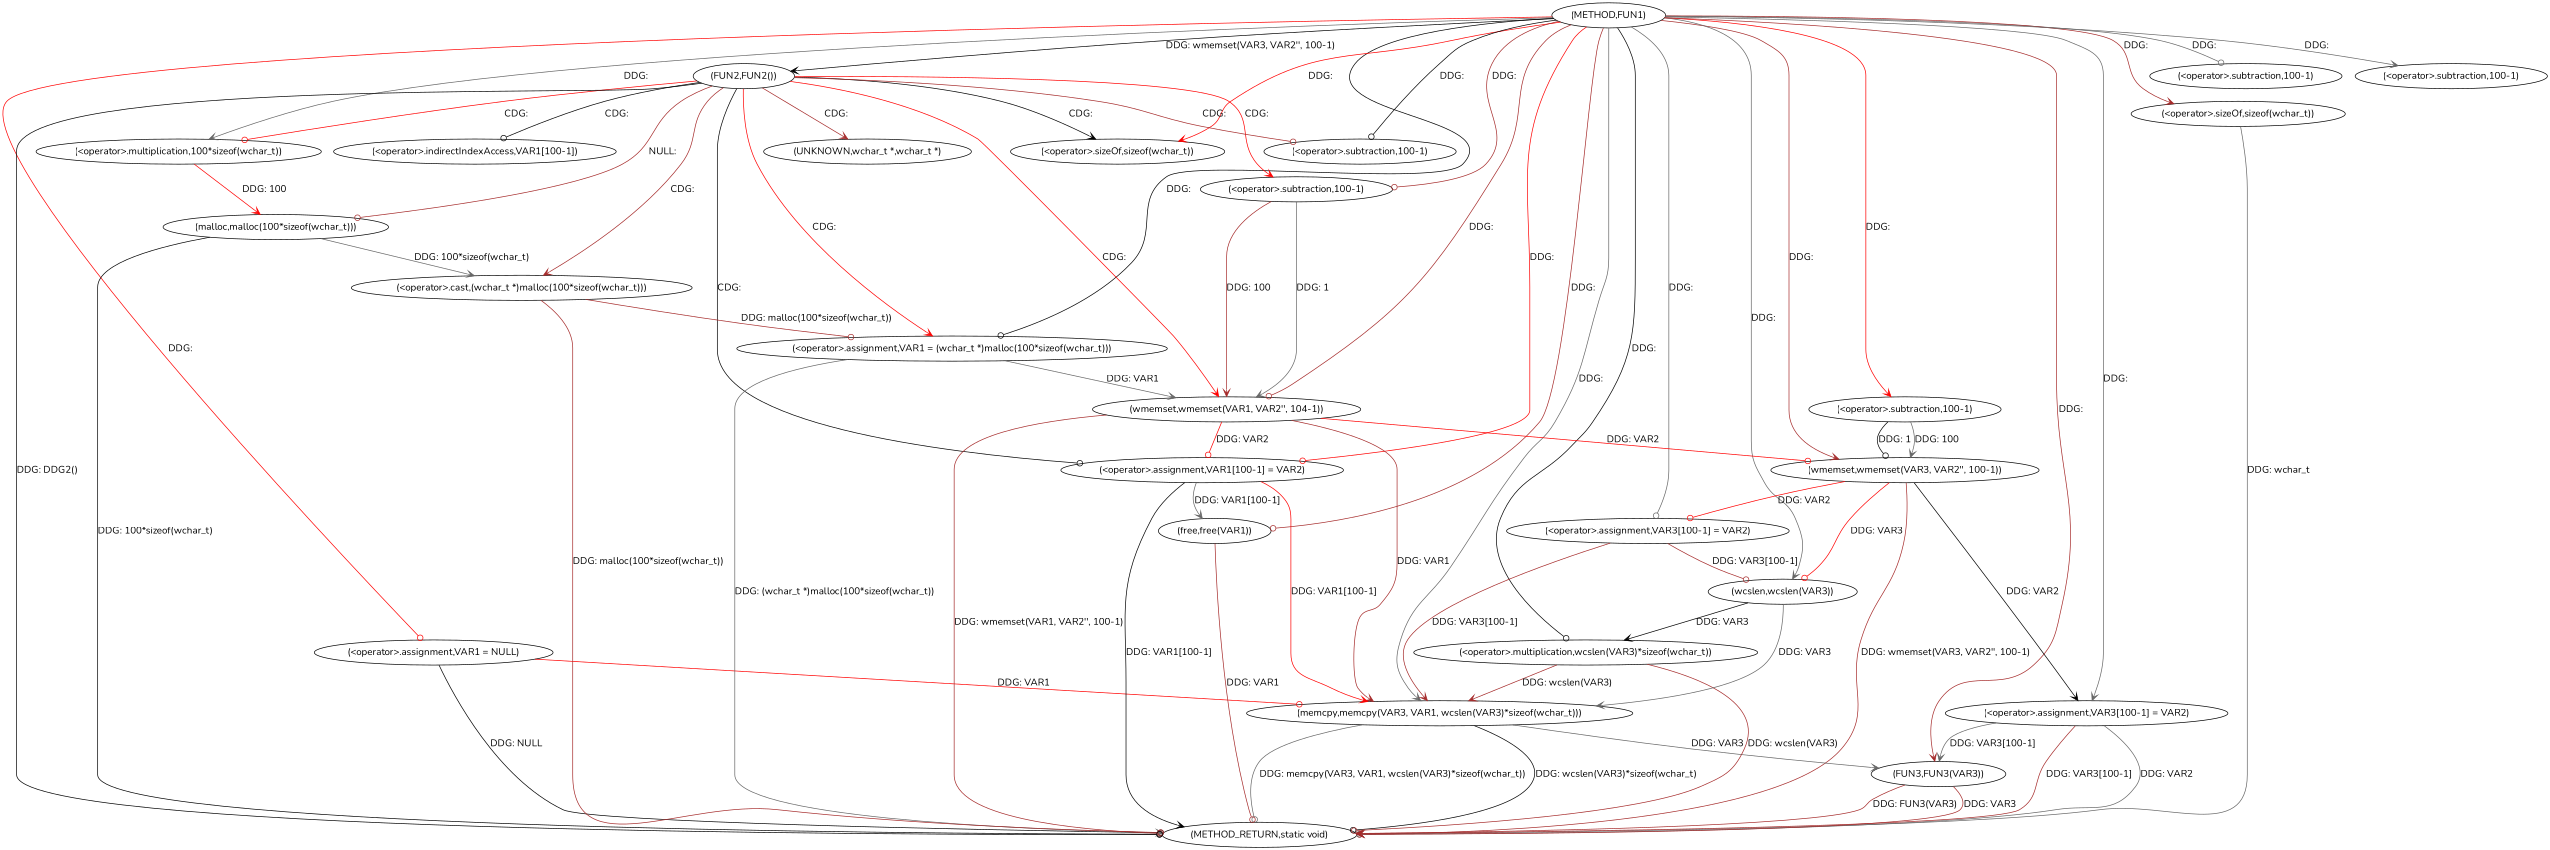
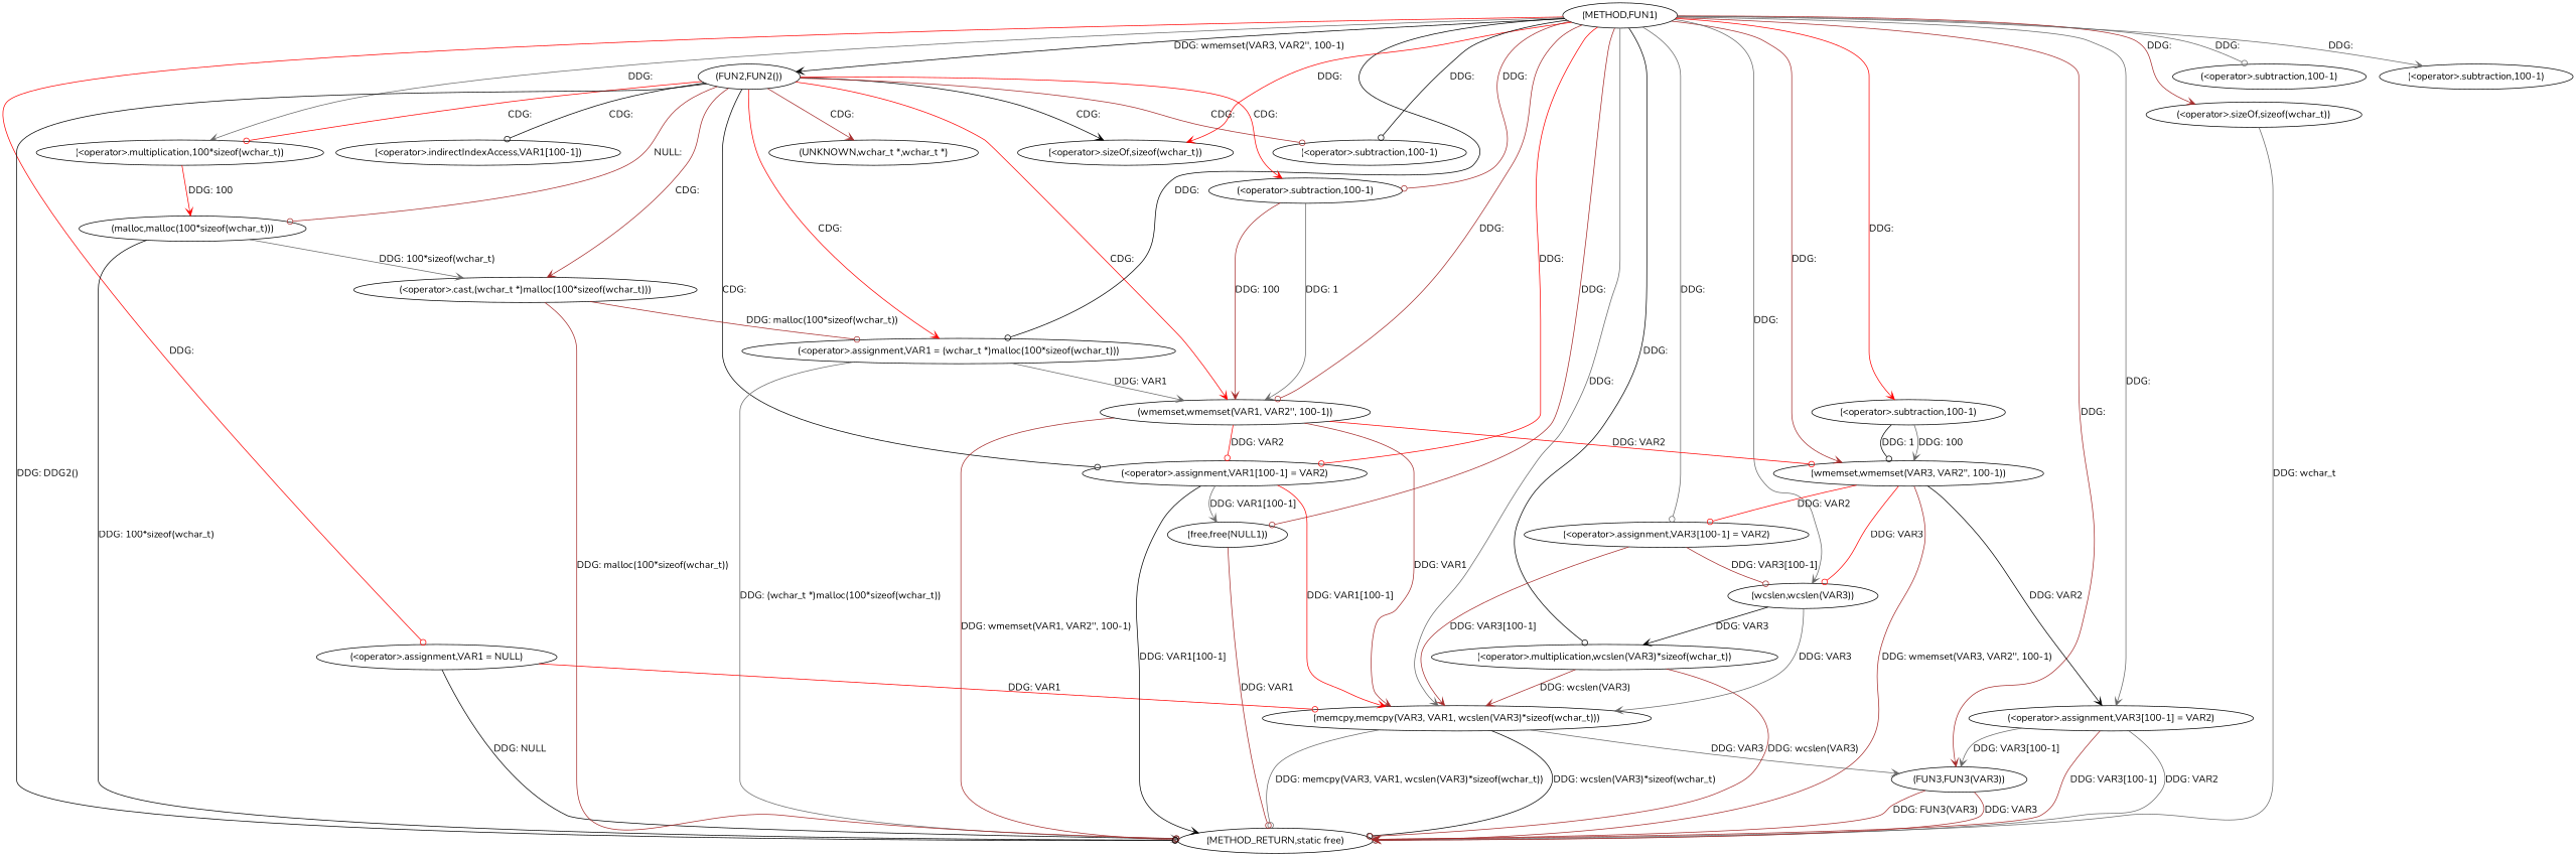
  digraph {
    fontname=Nunito
    node [fontname=Nunito]
    edge [arrowhead=vee color=brown fontname=Nunito]
    n1 [label="(METHOD,FUN1)"]
    n2 [label="(<operator>.assignment,VAR1 = NULL)"]
    n3 [label="(FUN2,FUN2())"]
    n4 [label="(<operator>.assignment,VAR1 = (wchar_t *)malloc(100*sizeof(wchar_t)))"]
    n5 [label="(<operator>.multiplication,100*sizeof(wchar_t))"]
    n6 [label="(<operator>.sizeOf,sizeof(wchar_t))"]
-   n7 [label="(wmemset,wmemset(VAR1, VAR2'', 104-1))"]
+   n7 [label="(wmemset,wmemset(VAR1, VAR2'', 100-1))"]
    n8 [label="(<operator>.subtraction,100-1)"]
    n9 [label="(<operator>.assignment,VAR1[100-1] = VAR2)"]
    n10 [label="(<operator>.subtraction,100-1)"]
    n11 [label="(wmemset,wmemset(VAR3, VAR2'', 100-1))"]
    n12 [label="(<operator>.subtraction,100-1)"]
    n13 [label="(<operator>.assignment,VAR3[100-1] = VAR2)"]
    n14 [label="(<operator>.subtraction,100-1)"]
    n15 [label="(memcpy,memcpy(VAR3, VAR1, wcslen(VAR3)*sizeof(wchar_t)))"]
    n16 [label="(<operator>.multiplication,wcslen(VAR3)*sizeof(wchar_t))"]
    n17 [label="(wcslen,wcslen(VAR3))"]
    n18 [label="(<operator>.sizeOf,sizeof(wchar_t))"]
    n19 [label="(<operator>.assignment,VAR3[100-1] = VAR2)"]
    n20 [label="(<operator>.subtraction,100-1)"]
    n21 [label="(FUN3,FUN3(VAR3))"]
-   n22 [label="(free,free(VAR1))"]
-   n23 [label="(METHOD_RETURN,static void)"]
+   n22 [label="(free,free(NULL1))"]
+   n23 [label="(METHOD_RETURN,static free)"]
    n24 [label="(<operator>.cast,(wchar_t *)malloc(100*sizeof(wchar_t)))"]
    n25 [label="(malloc,malloc(100*sizeof(wchar_t)))"]
    n26 [label="(UNKNOWN,wchar_t *,wchar_t *)"]
    n27 [label="(<operator>.indirectIndexAccess,VAR1[100-1])"]
    n1 -> n2 [arrowhead=odot color=red label="DDG: "]
    n1 -> n3 [color=black label="DDG: wmemset(VAR3, VAR2'', 100-1)"]
    n1 -> n4 [arrowhead=odot color=black label="DDG: "]
    n1 -> n5 [color=gray40 label="DDG: "]
    n1 -> n6 [color=red label="DDG: "]
    n1 -> n7 [arrowhead=odot label="DDG: "]
    n1 -> n8 [arrowhead=odot label="DDG: "]
    n1 -> n9 [arrowhead=odot color=red label="DDG: "]
    n1 -> n10 [arrowhead=odot color=black label="DDG: "]
    n1 -> n11 [label="DDG: "]
    n1 -> n12 [color=red label="DDG: "]
    n1 -> n13 [arrowhead=odot color=gray40 label="DDG: "]
    n1 -> n14 [arrowhead=odot color=gray40 label="DDG: "]
    n1 -> n15 [color=gray40 label="DDG: "]
    n1 -> n16 [arrowhead=odot color=black label="DDG: "]
    n1 -> n17 [color=gray40 label="DDG: "]
    n1 -> n18 [label="DDG: "]
    n1 -> n19 [color=gray40 label="DDG: "]
    n1 -> n20 [color=gray40 label="DDG: "]
    n1 -> n21 [label="DDG: "]
    n1 -> n22 [arrowhead=odot label="DDG: "]
    n2 -> n15 [arrowhead=odot color=red label="DDG: VAR1"]
    n2 -> n23 [arrowhead=odot color=black label="DDG: NULL"]
    n3 -> n4 [color=red label="CDG: "]
    n3 -> n5 [arrowhead=odot color=red label="CDG: "]
    n3 -> n6 [color=black label="CDG: "]
    n3 -> n7 [color=red label="CDG: "]
    n3 -> n8 [color=red label="CDG: "]
    n3 -> n9 [arrowhead=odot color=black label="CDG: "]
    n3 -> n10 [arrowhead=odot label="CDG: "]
    n3 -> n23 [arrowhead=odot color=black label="DDG: DDG2()"]
    n3 -> n24 [label="CDG: "]
    n3 -> n25 [arrowhead=odot label="NULL: "]
    n3 -> n26 [label="CDG: "]
    n3 -> n27 [arrowhead=odot color=black label="CDG: "]
    n4 -> n7 [color=gray40 label="DDG: VAR1"]
    n4 -> n23 [color=gray40 label="DDG: (wchar_t *)malloc(100*sizeof(wchar_t))"]
    n5 -> n25 [color=red label="DDG: 100"]
    n7 -> n9 [arrowhead=odot color=red label="DDG: VAR2"]
    n7 -> n11 [arrowhead=odot color=red label="DDG: VAR2"]
    n7 -> n15 [label="DDG: VAR1"]
    n7 -> n23 [arrowhead=odot label="DDG: wmemset(VAR1, VAR2'', 100-1)"]
    n8 -> n7 [label="DDG: 100"]
    n8 -> n7 [color=gray40 label="DDG: 1"]
    n9 -> n15 [color=red label="DDG: VAR1[100-1]"]
    n9 -> n22 [color=gray40 label="DDG: VAR1[100-1]"]
    n9 -> n23 [color=black label="DDG: VAR1[100-1]"]
    n11 -> n13 [arrowhead=odot color=red label="DDG: VAR2"]
    n11 -> n17 [arrowhead=odot color=red label="DDG: VAR3"]
    n11 -> n19 [color=black label="DDG: VAR2"]
    n11 -> n23 [arrowhead=odot label="DDG: wmemset(VAR3, VAR2'', 100-1)"]
    n12 -> n11 [color=gray40 label="DDG: 100"]
    n12 -> n11 [arrowhead=odot color=black label="DDG: 1"]
    n13 -> n15 [label="DDG: VAR3[100-1]"]
    n13 -> n17 [arrowhead=odot label="DDG: VAR3[100-1]"]
    n15 -> n21 [color=gray40 label="DDG: VAR3"]
    n15 -> n23 [arrowhead=odot color=black label="DDG: wcslen(VAR3)*sizeof(wchar_t)"]
    n15 -> n23 [arrowhead=odot color=gray40 label="DDG: memcpy(VAR3, VAR1, wcslen(VAR3)*sizeof(wchar_t))"]
    n16 -> n15 [label="DDG: wcslen(VAR3)"]
    n16 -> n23 [arrowhead=odot label="DDG: wcslen(VAR3)"]
    n17 -> n15 [color=gray40 label="DDG: VAR3"]
    n17 -> n16 [color=black label="DDG: VAR3"]
    n18 -> n23 [color=gray40 label="DDG: wchar_t"]
    n19 -> n21 [color=gray40 label="DDG: VAR3[100-1]"]
    n19 -> n23 [arrowhead=odot color=gray40 label="DDG: VAR2"]
    n19 -> n23 [label="DDG: VAR3[100-1]"]
    n21 -> n23 [label="DDG: VAR3"]
    n21 -> n23 [label="DDG: FUN3(VAR3)"]
    n22 -> n23 [arrowhead=odot label="DDG: VAR1"]
    n24 -> n4 [arrowhead=odot label="DDG: malloc(100*sizeof(wchar_t))"]
    n24 -> n23 [arrowhead=odot label="DDG: malloc(100*sizeof(wchar_t))"]
    n25 -> n23 [arrowhead=odot color=black label="DDG: 100*sizeof(wchar_t)"]
    n25 -> n24 [color=gray40 label="DDG: 100*sizeof(wchar_t)"]
  }
